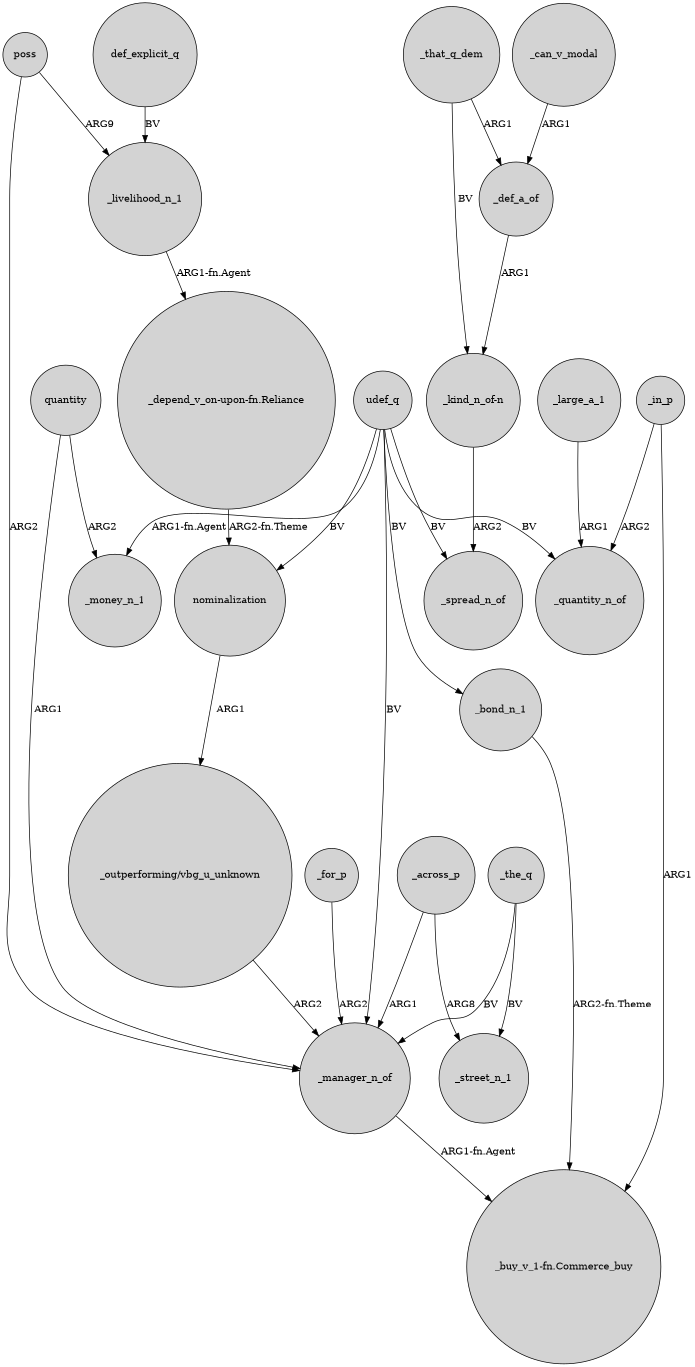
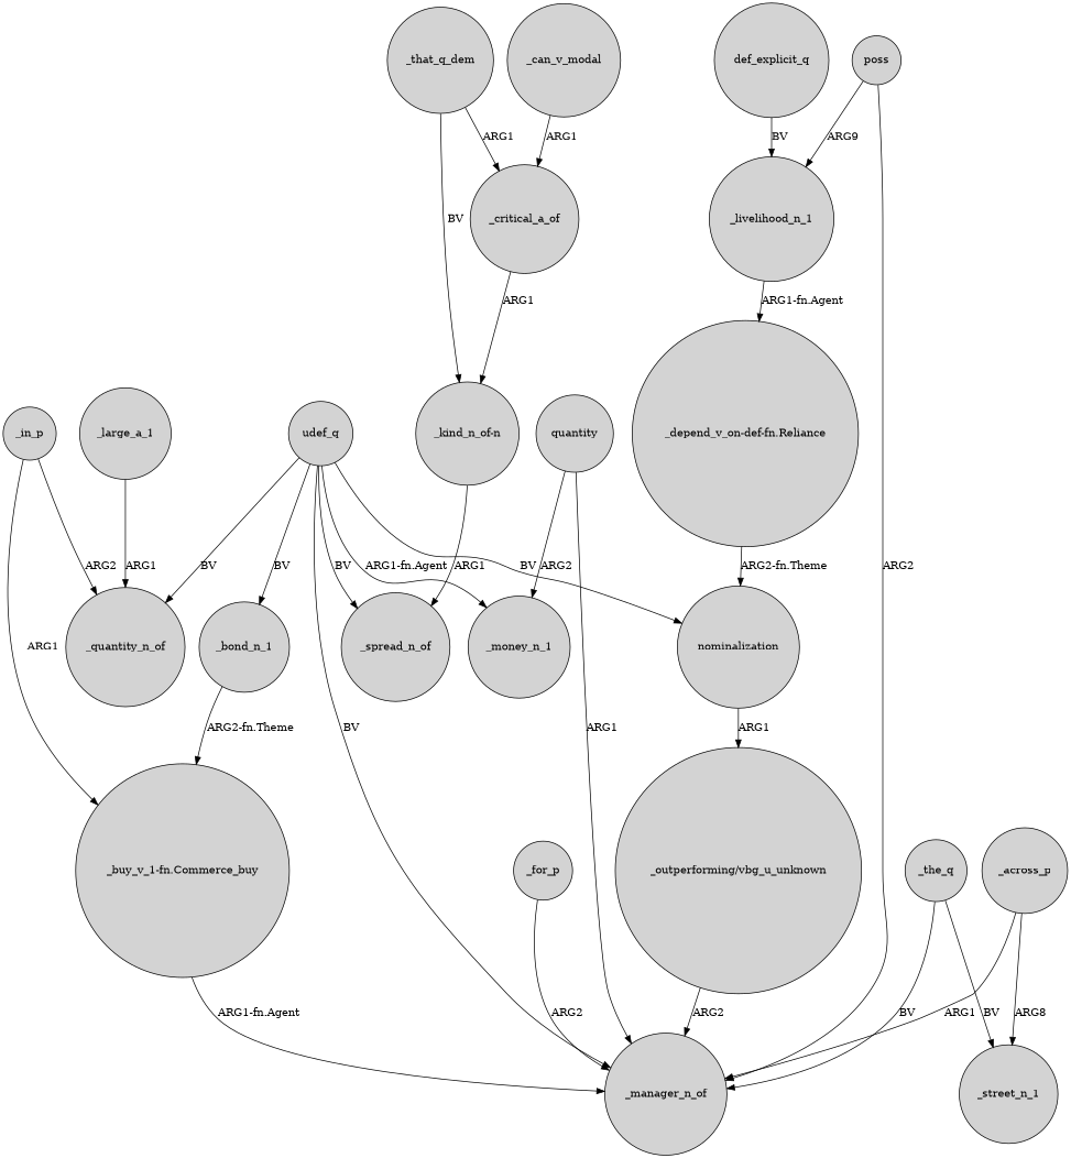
  digraph {
    node [shape=circle style=filled]
    udef_q
    _money_n_1
    _manager_n_of
    nominalization
    _quantity_n_of
    _spread_n_of
    _bond_n_1
    "_outperforming/vbg_u_unknown"
    "_buy_v_1-fn.Commerce_buy"
    n10 [label=quantity]
    _the_q
    _street_n_1
    def_explicit_q
    _livelihood_n_1
-   "_depend_v_on-upon-fn.Reliance"
+   "_depend_v_on-upon-fn.Reliance" [label="_depend_v_on-def-fn.Reliance"]
    _large_a_1
    _in_p
    poss
    _that_q_dem
    "_kind_n_of-n"
-   _critical_a_of [label=_def_a_of]
+   _critical_a_of
    _can_v_modal
    _for_p
    _across_p
    udef_q -> _money_n_1 [label="ARG1-fn.Agent"]
    udef_q -> _manager_n_of [label=BV]
    udef_q -> nominalization [label=BV]
    udef_q -> _quantity_n_of [label=BV]
    udef_q -> _spread_n_of [label=BV]
    udef_q -> _bond_n_1 [label=BV]
    nominalization -> "_outperforming/vbg_u_unknown" [label=ARG1]
    _bond_n_1 -> "_buy_v_1-fn.Commerce_buy" [label="ARG2-fn.Theme"]
    "_outperforming/vbg_u_unknown" -> _manager_n_of [label=ARG2]
-   _manager_n_of -> "_buy_v_1-fn.Commerce_buy" [label="ARG1-fn.Agent"]
+   "_buy_v_1-fn.Commerce_buy" -> _manager_n_of [label="ARG1-fn.Agent"]
    n10 -> _money_n_1 [label=ARG2]
    n10 -> _manager_n_of [label=ARG1]
    _the_q -> _manager_n_of [label=BV]
    _the_q -> _street_n_1 [label=BV]
    def_explicit_q -> _livelihood_n_1 [label=BV]
    _livelihood_n_1 -> "_depend_v_on-upon-fn.Reliance" [label="ARG1-fn.Agent"]
    "_depend_v_on-upon-fn.Reliance" -> nominalization [label="ARG2-fn.Theme"]
    _large_a_1 -> _quantity_n_of [label=ARG1]
    _in_p -> _quantity_n_of [label=ARG2]
    _in_p -> "_buy_v_1-fn.Commerce_buy" [label=ARG1]
    poss -> _manager_n_of [label=ARG2]
    poss -> _livelihood_n_1 [label=ARG9]
    _that_q_dem -> "_kind_n_of-n" [label=BV]
    _that_q_dem -> _critical_a_of [label=ARG1]
-   "_kind_n_of-n" -> _spread_n_of [label=ARG2]
+   "_kind_n_of-n" -> _spread_n_of [label=ARG1]
    _critical_a_of -> "_kind_n_of-n" [label=ARG1]
    _can_v_modal -> _critical_a_of [label=ARG1]
    _for_p -> _manager_n_of [label=ARG2]
    _across_p -> _manager_n_of [label=ARG1]
    _across_p -> _street_n_1 [label=ARG8]
  }
